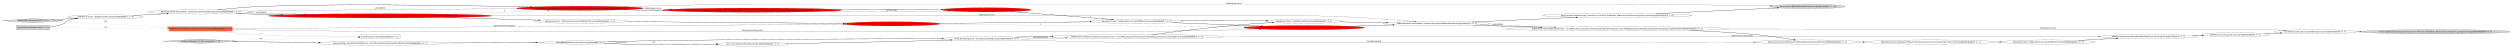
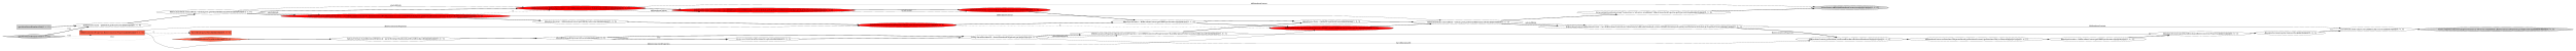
  digraph {
    fontname="Noto Serif"
    rankdir=LR
    node [fillcolor=white fontname="Noto Serif" shape=ellipse style=filled]
    edge [fontname="Noto Serif" style=bold]
    n1 [fillcolor=lightgray label="openNewSharedDatabaseTab['1', '0', '0']" shape=diamond]
    n2 [label="JabRefFrame frame = JabRefGUI.getMainFrame()@@@3@@@['1', '1', '0']"]
    n3 [fillcolor=tomato label="DBMSConnectionProperties dbmsConnectionProperties@@@2@@@['1', '1', '0']" shape=box]
    n4 [label="BibDatabaseMode selectedMode = Globals.prefs.getDefaultBibDatabaseMode()@@@4@@@['1', '1', '0']"]
-   n5 [label="ParserResult parserResult@@@2@@@['0', '0', '1']" shape=box]
+   n5 [fillcolor=tomato label="ParserResult parserResult@@@2@@@['0', '0', '1']" shape=box]
    n6 [fillcolor=red label="dbmsSynchronizer.openSharedDatabase(new DBMSConnection(dbmsConnectionProperties))@@@9@@@['0', '1', '0']"]
    n7 [fillcolor=red label="dbmsSynchronizer.openSharedDatabase(dbmsConnectionProperties)@@@7@@@['1', '0', '0']"]
    n8 [label="parserResult.setDatabaseContext(bibDatabaseContext)@@@17@@@['0', '0', '1']"]
    n9 [fillcolor=lightgray label="frame.output(Localization.lang(\"Connection to %0 server established.\",dbmsConnectionProperties.getType().toString()))@@@18@@@['0', '0', '1']"]
    n10 [fillcolor=red label="BibDatabaseContext bibDatabaseContext = new BibDatabaseContext(new Defaults(selectedMode))@@@5@@@['0', '1', '0']"]
    n11 [fillcolor=red label="BibDatabaseContext bibDatabaseContext = new BibDatabaseContext(new Defaults(selectedMode),DatabaseLocation.SHARED,Globals.prefs.getKeywordDelimiter(),Globals.prefs.getKeyPattern())@@@5@@@['1', '0', '0']"]
    n12 [label="bibDatabaseContext.setDatabaseFile(parserResult.getDatabaseContext().getDatabaseFile().orElse(null))@@@13@@@['0', '0', '1']"]
    n13 [label="dbmsSynchronizer = bibDatabaseContext.getDBMSSynchronizer()@@@14@@@['0', '0', '1']"]
    n14 [label="dbmsSynchronizer.openSharedDatabase(dbmsConnectionProperties)@@@15@@@['0', '0', '1']"]
    n15 [fillcolor=lightgray label="return frame.addTab(bibDatabaseContext,true)@@@12@@@['0', '1', '0']"]
    n16 [fillcolor=red label="DBMSSynchronizer synchronizer = new DBMSSynchronizer(bibDatabaseContext,Globals.prefs.getKeywordDelimiter(),Globals.prefs.getKeyPattern())@@@6@@@['0', '1', '0']"]
    n17 [fillcolor=red label="bibDatabaseContext.convertToSharedDatabase(synchronizer)@@@7@@@['0', '1', '0']"]
    n18 [label="BibDatabaseContext bibDatabaseContext = new BibDatabaseContext(new Defaults(selectedMode),DatabaseLocation.SHARED,Globals.prefs.getKeywordDelimiter(),Globals.prefs.getKeyPattern())@@@11@@@['0', '0', '1']"]
    n19 [label="bibDatabaseContext.getDatabase().setSharedDatabaseID(sharedDatabaseID)@@@12@@@['0', '0', '1']"]
    n20 [label="dbmsSynchronizer = bibDatabaseContext.getDBMSSynchronizer()@@@8@@@['1', '1', '0']"]
    n21 [label="JabRefFrame frame = JabRefGUI.getMainFrame()@@@9@@@['1', '0', '1']"]
    n22 [label="BibDatabaseMode selectedMode = Globals.prefs.getDefaultBibDatabaseMode()@@@10@@@['1', '1', '1']"]
    n23 [fillcolor=lightgray label="openNewSharedDatabaseTab['0', '1', '0']" shape=box]
    n24 [label="dbmsSynchronizer.registerListener(this)@@@16@@@['0', '0', '1']"]
    n25 [label="dbmsSynchronizer = bibDatabaseContext.getDBMSSynchronizer()@@@6@@@['1', '0', '0']"]
    n26 [label="frame.output(Localization.lang(\"Connection to %0 server established.\",dbmsConnectionProperties.getType().toString()))@@@11@@@['0', '1', '0']"]
    n27 [label="String sharedDatabaseID = sharedDatabaseIDOptional.get()@@@7@@@['0', '0', '1']"]
    n28 [label="DBMSConnectionProperties dbmsConnectionProperties = new DBMSConnectionProperties(new SharedDatabasePreferences(sharedDatabaseID))@@@8@@@['0', '0', '1']"]
    n29 [label="Optional<String> sharedDatabaseIDOptional = parserResult.getDatabase().getSharedDatabaseID()@@@3@@@['0', '0', '1']"]
    n30 [label="!sharedDatabaseIDOptional.isPresent()@@@4@@@['0', '0', '1']" shape=diamond]
    n31 [label="throw new NotASharedDatabaseException()@@@5@@@['0', '0', '1']"]
-   n32 [fillcolor=lightgray label="openSharedDatabaseFromParserResult['0', '0', '1']" shape=diamond]
+   n32 [fillcolor=tomato label="openSharedDatabaseFromParserResult['0', '0', '1']" shape=diamond]
    n1 -> n2
    n1 -> n3 [label=true style=dotted]
    n2 -> n4
    n3 -> n5 [label=0 style=dashed]
    n3 -> n6 [label=dbmsConnectionProperties style=solid]
    n3 -> n7 [label=dbmsConnectionProperties style=solid]
    n4 -> n10
    n4 -> n10 [label=selectedMode style=solid]
    n4 -> n11
    n4 -> n11 [label=selectedMode style=solid]
    n6 -> n22
    n7 -> n6 [label=0 style=dashed]
    n7 -> n20
    n8 -> n9
    n10 -> n15 [label=bibDatabaseContext style=solid]
    n10 -> n16
    n10 -> n16 [label=bibDatabaseContext style=solid]
    n11 -> n10 [label=0 style=dashed]
    n11 -> n22 [label=bibDatabaseContext style=solid]
    n11 -> n25
    n12 -> n13
    n13 -> n14
    n14 -> n24
    n16 -> n17 [label=synchronizer style=solid]
    n16 -> n17
    n17 -> n20
    n18 -> n8 [label=bibDatabaseContext style=solid]
    n18 -> n19
    n19 -> n12
    n20 -> n6
    n20 -> n21
    n21 -> n22
    n22 -> n18
    n22 -> n18 [label=selectedMode style=solid]
    n22 -> n26
    n23 -> n2
    n23 -> n3 [label=true style=dotted]
    n24 -> n8
    n25 -> n7
    n26 -> n15
    n27 -> n19 [label=sharedDatabaseID style=solid]
    n27 -> n28 [label=sharedDatabaseID style=solid]
    n27 -> n28
    n28 -> n14 [label=dbmsConnectionProperties style=solid]
    n28 -> n21
    n29 -> n30
    n30 -> n27
    n30 -> n31
    n30 -> n31 [label=true style=dotted]
    n31 -> n27
-   n32 -> n5 [label=true style=dotted]
+   n1 -> n5 [label=true style=dotted]
    n32 -> n29
  }
